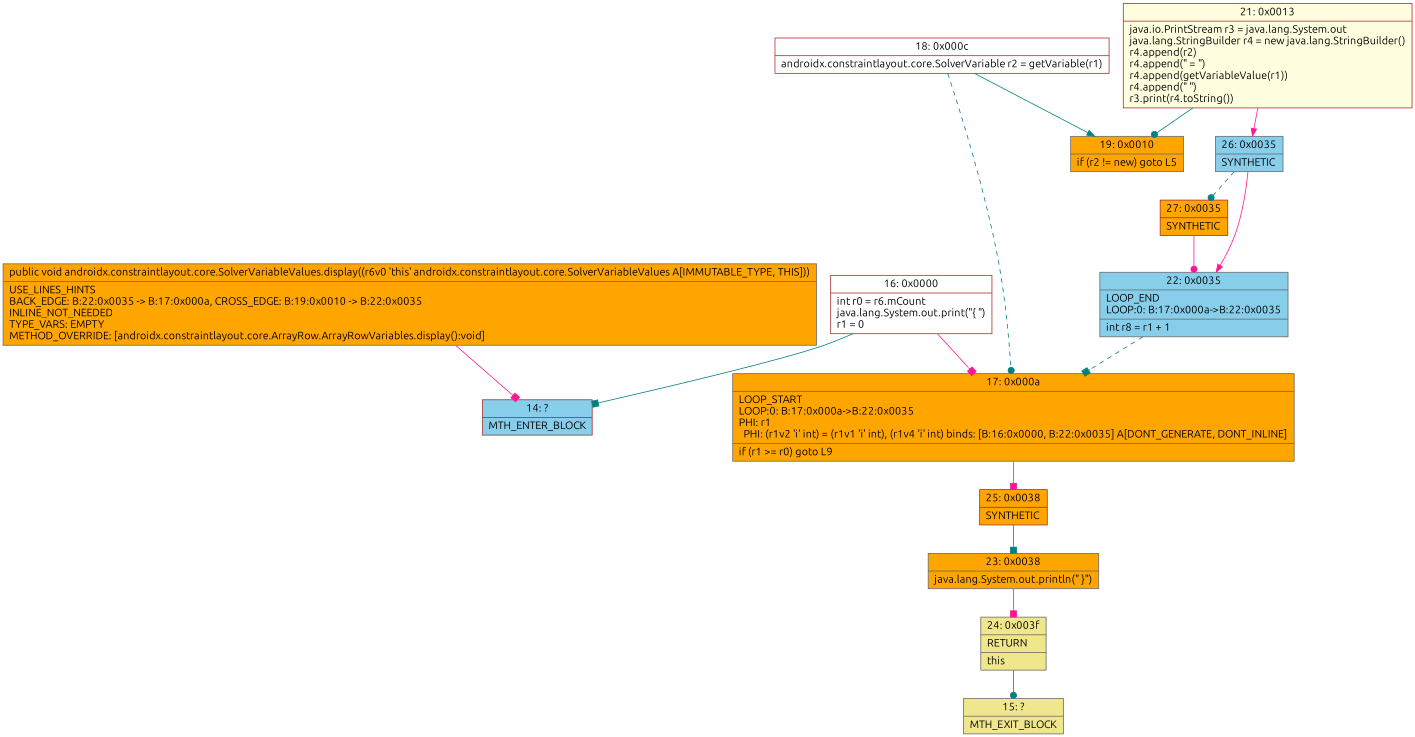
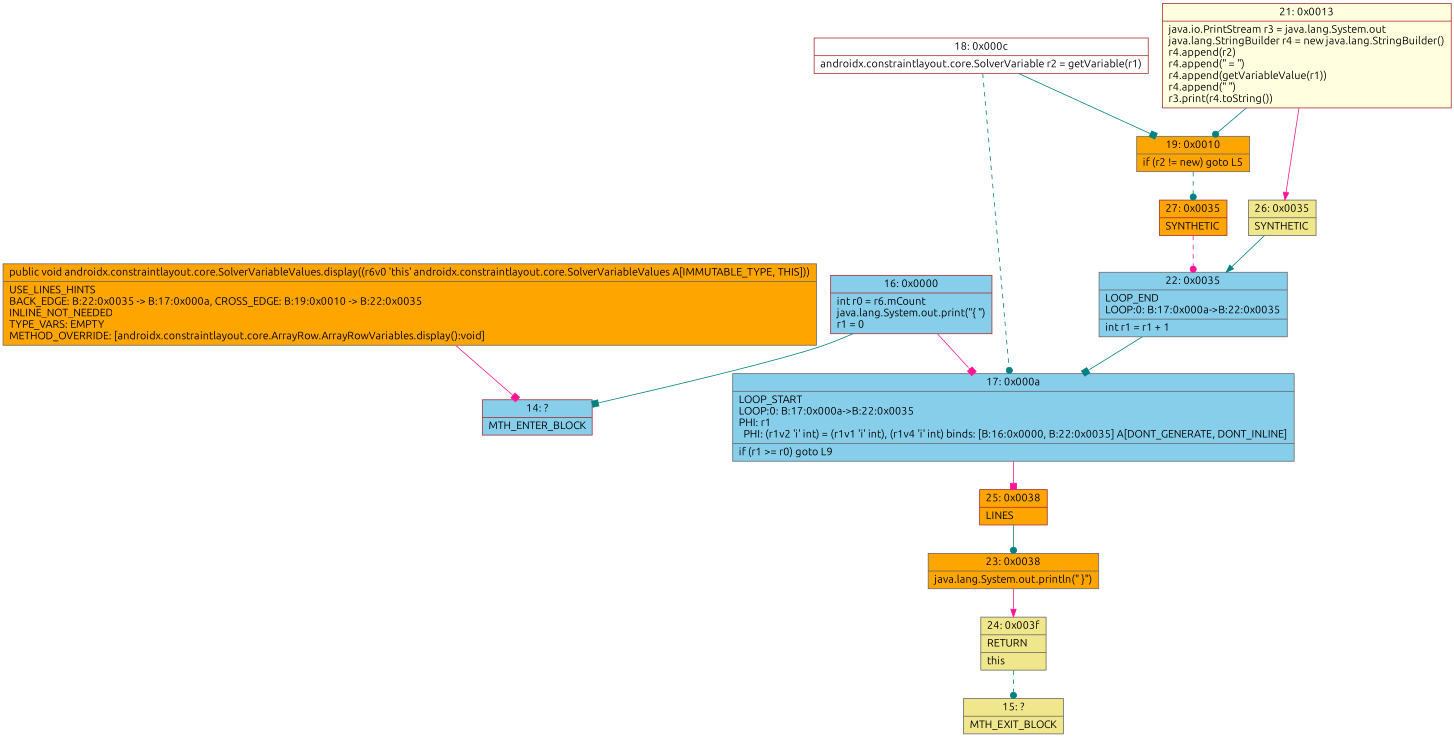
  digraph {
    fontname=Ubuntu
    node [color=gray40 fillcolor=orange fontname=Ubuntu shape=record style=filled]
    edge [arrowhead=box color=teal fontname=Ubuntu]
    n1 [color=brown fillcolor=skyblue label="{14\:\ ?|MTH_ENTER_BLOCK\l}"]
-   n2 [color=brown fillcolor=white label="{16\:\ 0x0000|int r0 = r6.mCount\ljava.lang.System.out.print(\"\{ \")\lr1 = 0\l}"]
-   n3 [label="{17\:\ 0x000a|LOOP_START\lLOOP:0: B:17:0x000a\-\>B:22:0x0035\lPHI: r1 \l  PHI: (r1v2 'i' int) = (r1v1 'i' int), (r1v4 'i' int) binds: [B:16:0x0000, B:22:0x0035] A[DONT_GENERATE, DONT_INLINE]\l|if (r1 \>= r0) goto L9\l}"]
-   n4 [color=brown label="{25\:\ 0x0038|SYNTHETIC\l}"]
+   n2 [color=brown fillcolor=skyblue label="{16\:\ 0x0000|int r0 = r6.mCount\ljava.lang.System.out.print(\"\{ \")\lr1 = 0\l}"]
+   n3 [fillcolor=skyblue label="{17\:\ 0x000a|LOOP_START\lLOOP:0: B:17:0x000a\-\>B:22:0x0035\lPHI: r1 \l  PHI: (r1v2 'i' int) = (r1v1 'i' int), (r1v4 'i' int) binds: [B:16:0x0000, B:22:0x0035] A[DONT_GENERATE, DONT_INLINE]\l|if (r1 \>= r0) goto L9\l}"]
+   n4 [color=brown label="{25\:\ 0x0038|LINES\l}"]
    n5 [color=brown fillcolor=white label="{18\:\ 0x000c|androidx.constraintlayout.core.SolverVariable r2 = getVariable(r1)\l}"]
    n6 [label="{19\:\ 0x0010|if (r2 != new) goto L5\l}"]
    n7 [label="{23\:\ 0x0038|java.lang.System.out.println(\" \}\")\l}"]
    n8 [color=brown label="{27\:\ 0x0035|SYNTHETIC\l}"]
    n9 [color=brown fillcolor=lightyellow label="{21\:\ 0x0013|java.io.PrintStream r3 = java.lang.System.out\ljava.lang.StringBuilder r4 = new java.lang.StringBuilder()\lr4.append(r2)\lr4.append(\" = \")\lr4.append(getVariableValue(r1))\lr4.append(\" \")\lr3.print(r4.toString())\l}"]
-   n10 [fillcolor=skyblue label="{26\:\ 0x0035|SYNTHETIC\l}"]
-   n11 [fillcolor=skyblue label="{22\:\ 0x0035|LOOP_END\lLOOP:0: B:17:0x000a\-\>B:22:0x0035\l|int r8 = r1 + 1\l}"]
+   n10 [fillcolor=khaki label="{26\:\ 0x0035|SYNTHETIC\l}"]
+   n11 [fillcolor=skyblue label="{22\:\ 0x0035|LOOP_END\lLOOP:0: B:17:0x000a\-\>B:22:0x0035\l|int r1 = r1 + 1\l}"]
    n12 [fillcolor=khaki label="{24\:\ 0x003f|RETURN\l|this\l}"]
    n13 [fillcolor=khaki label="{15\:\ ?|MTH_EXIT_BLOCK\l}"]
    n14 [label="{public void androidx.constraintlayout.core.SolverVariableValues.display((r6v0 'this' androidx.constraintlayout.core.SolverVariableValues A[IMMUTABLE_TYPE, THIS]))  | USE_LINES_HINTS\lBACK_EDGE: B:22:0x0035 \-\> B:17:0x000a, CROSS_EDGE: B:19:0x0010 \-\> B:22:0x0035\lINLINE_NOT_NEEDED\lTYPE_VARS: EMPTY\lMETHOD_OVERRIDE: [androidx.constraintlayout.core.ArrayRow.ArrayRowVariables.display():void]\l}"]
    n2 -> n1
    n2 -> n3 [color=deeppink]
    n3 -> n4 [color=deeppink]
-   n4 -> n7
+   n4 -> n7 [arrowhead=dot]
    n5 -> n3 [arrowhead=dot style=dashed]
-   n5 -> n6 [arrowhead=normal]
-   n10 -> n8 [arrowhead=dot style=dashed]
-   n7 -> n12 [color=deeppink]
-   n8 -> n11 [arrowhead=dot color=deeppink]
+   n5 -> n6
+   n6 -> n8 [arrowhead=dot style=dashed]
+   n7 -> n12 [arrowhead=normal color=deeppink]
+   n8 -> n11 [arrowhead=dot color=deeppink style=dashed]
    n9 -> n6 [arrowhead=dot]
    n9 -> n10 [arrowhead=normal color=deeppink]
-   n10 -> n11 [arrowhead=normal color=deeppink]
-   n11 -> n3 [style=dashed]
-   n12 -> n13 [arrowhead=dot]
+   n10 -> n11 [arrowhead=normal]
+   n11 -> n3
+   n12 -> n13 [arrowhead=dot style=dashed]
    n14 -> n1 [color=deeppink]
  }
